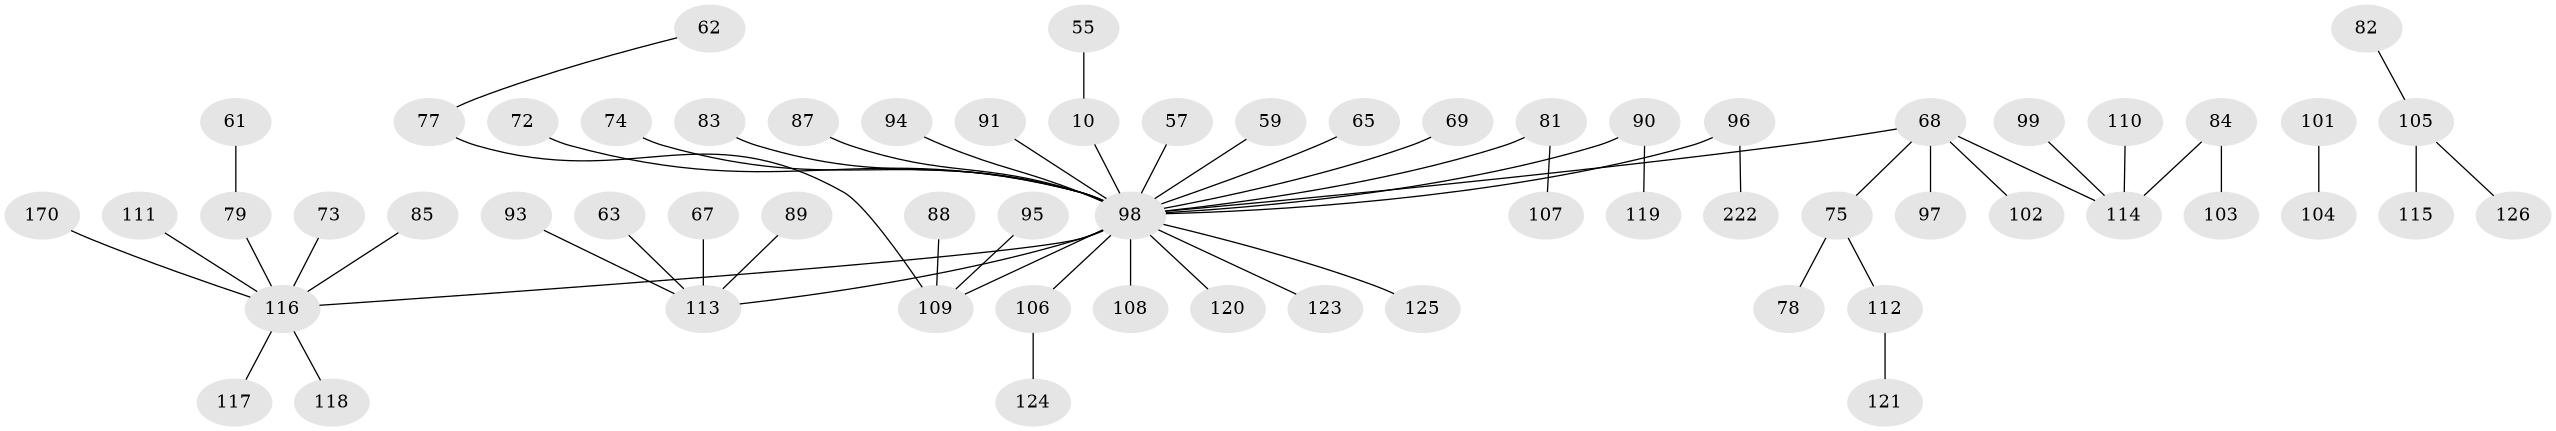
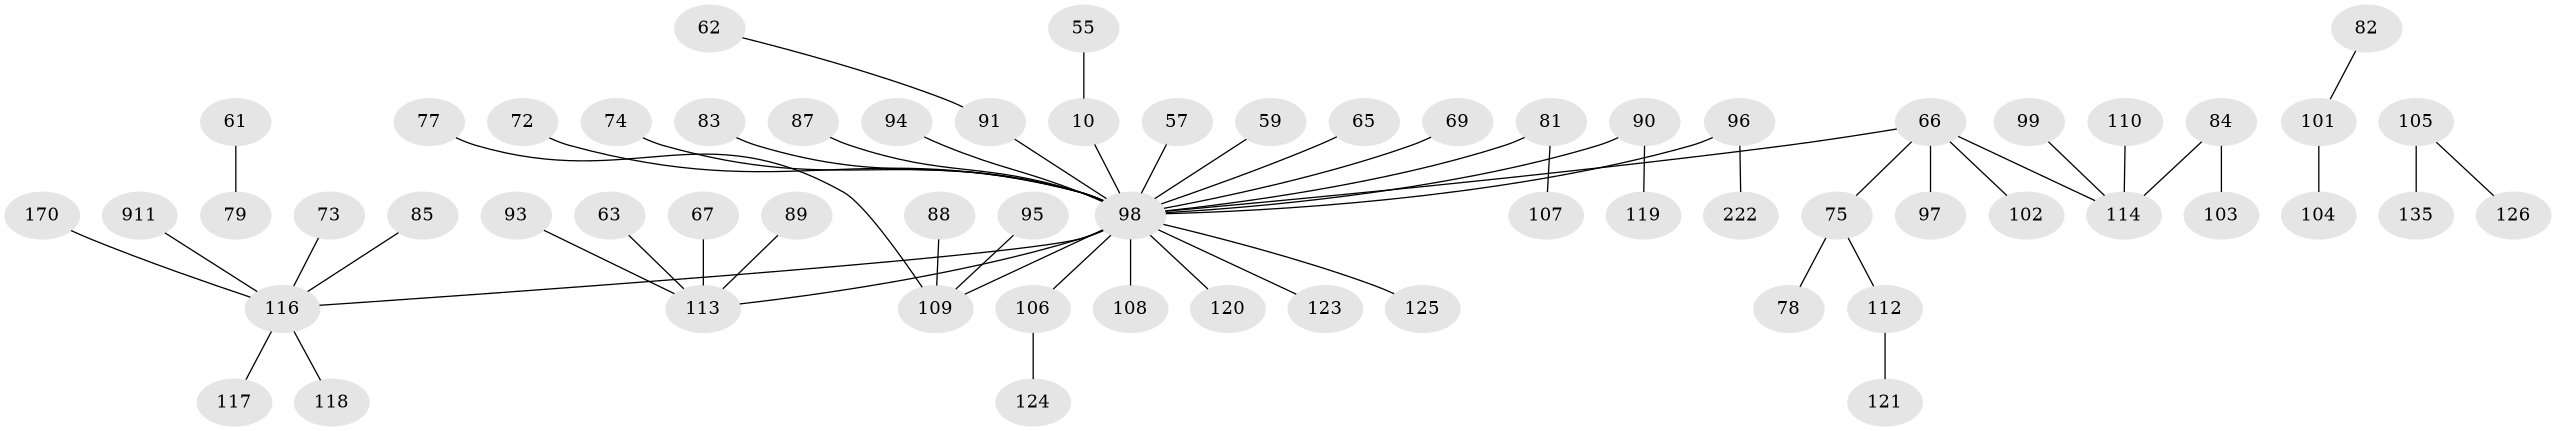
  graph {
    node [color=gray90 style=filled]
    n1 [label=10 super="+27"]
    98 [super="+13+15+17+20+44+45+24+29+30+31+48+41+49+47+43+53+58"]
    55
    57 [super="+54"]
    116 [super="+33+50+64+23+39+40+42"]
    113 [super="+56"]
    109 [super="+8+21+37+36"]
    106
    108
    120
    123
    125
    59
    117
    118
    61
    79
    77 [super="+22"]
    62
    63
    65 [super="+52"]
    67
-   68 [super="+11"]
+   68 [super="+11" label=66]
    75 [super="+32+51"]
    97
    102
    114 [super="+76"]
    78
    112
    69
    101
    104
    72
    73
    74
    121
    81
    107
    105 [super="+71"]
-   115
+   115 [label=135]
    126
    82
    83
    84
    103
    85
    87
    88
    89
    90
    119
    91
    93
    94
    95
    96 [super="+92"]
    n57 [label=222]
    124
    99
    n60 [label=170]
    110
-   111
+   111 [label=911]
    n1 -- 98
    98 -- 116
    98 -- 113
    98 -- 109
    98 -- 106
    98 -- 108
    98 -- 120
    98 -- 123
    98 -- 125
    55 -- n1
    57 -- 98
    116 -- 117
    116 -- 118
    106 -- 124
    59 -- 98
    61 -- 79
-   79 -- 116
    77 -- 109
-   62 -- 77
+   62 -- 91
    63 -- 113
    65 -- 98
    67 -- 113
    68 -- 98
    68 -- 75
    68 -- 97
    68 -- 102
    68 -- 114
    75 -- 78
    75 -- 112
    112 -- 121
    69 -- 98
    101 -- 104
    72 -- 98
    73 -- 116
    74 -- 98
    81 -- 98
    81 -- 107
    105 -- 115
    105 -- 126
-   82 -- 105
+   82 -- 101
    83 -- 98
    84 -- 114
    84 -- 103
    85 -- 116
    87 -- 98
    88 -- 109
    89 -- 113
    90 -- 98
    90 -- 119
    91 -- 98
    93 -- 113
    94 -- 98
    95 -- 109
    96 -- 98
    96 -- n57
    99 -- 114
    n60 -- 116
    110 -- 114
    111 -- 116
  }
